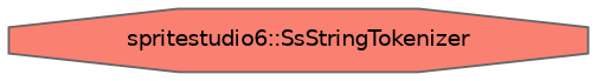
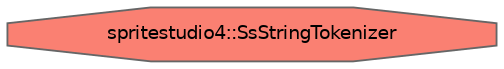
  digraph {
    rankdir=TB
-   n1 [color=grey40 fillcolor=salmon fontname=Helvetica fontsize=10 height=0.2 label="spritestudio6::SsStringTokenizer" shape=octagon style=filled width=0.4]
+   n1 [color=grey40 fillcolor=salmon fontname=Helvetica fontsize=10 height=0.2 label="spritestudio4::SsStringTokenizer" shape=octagon style=filled width=0.4]
  }
